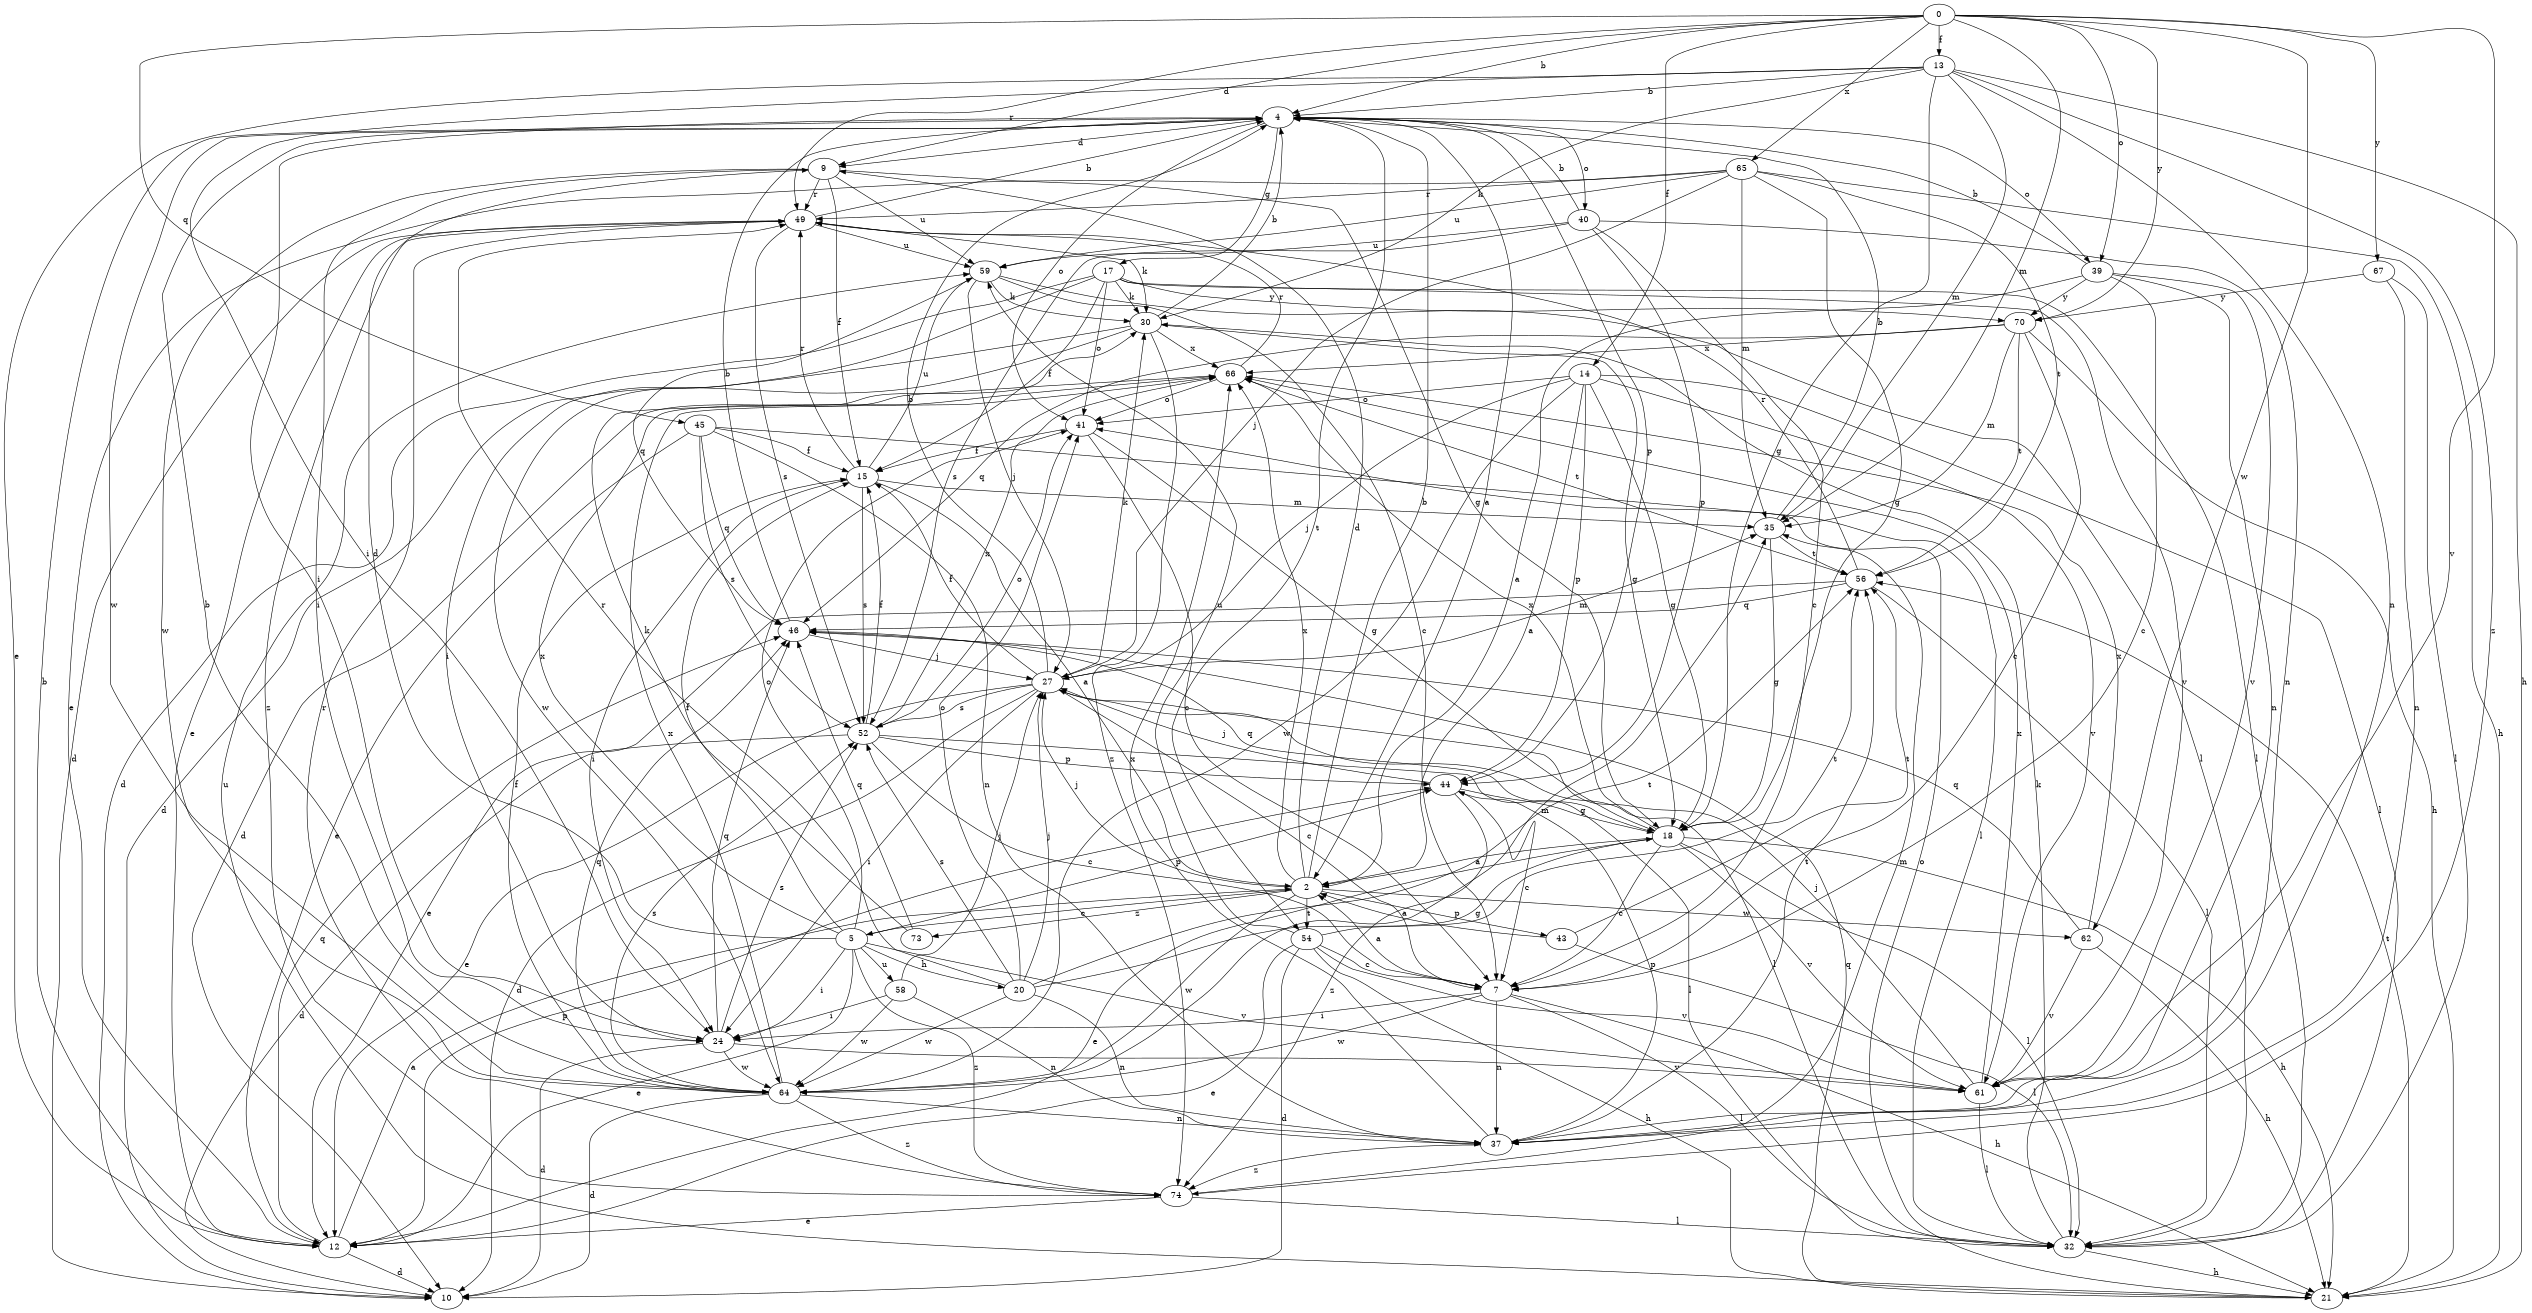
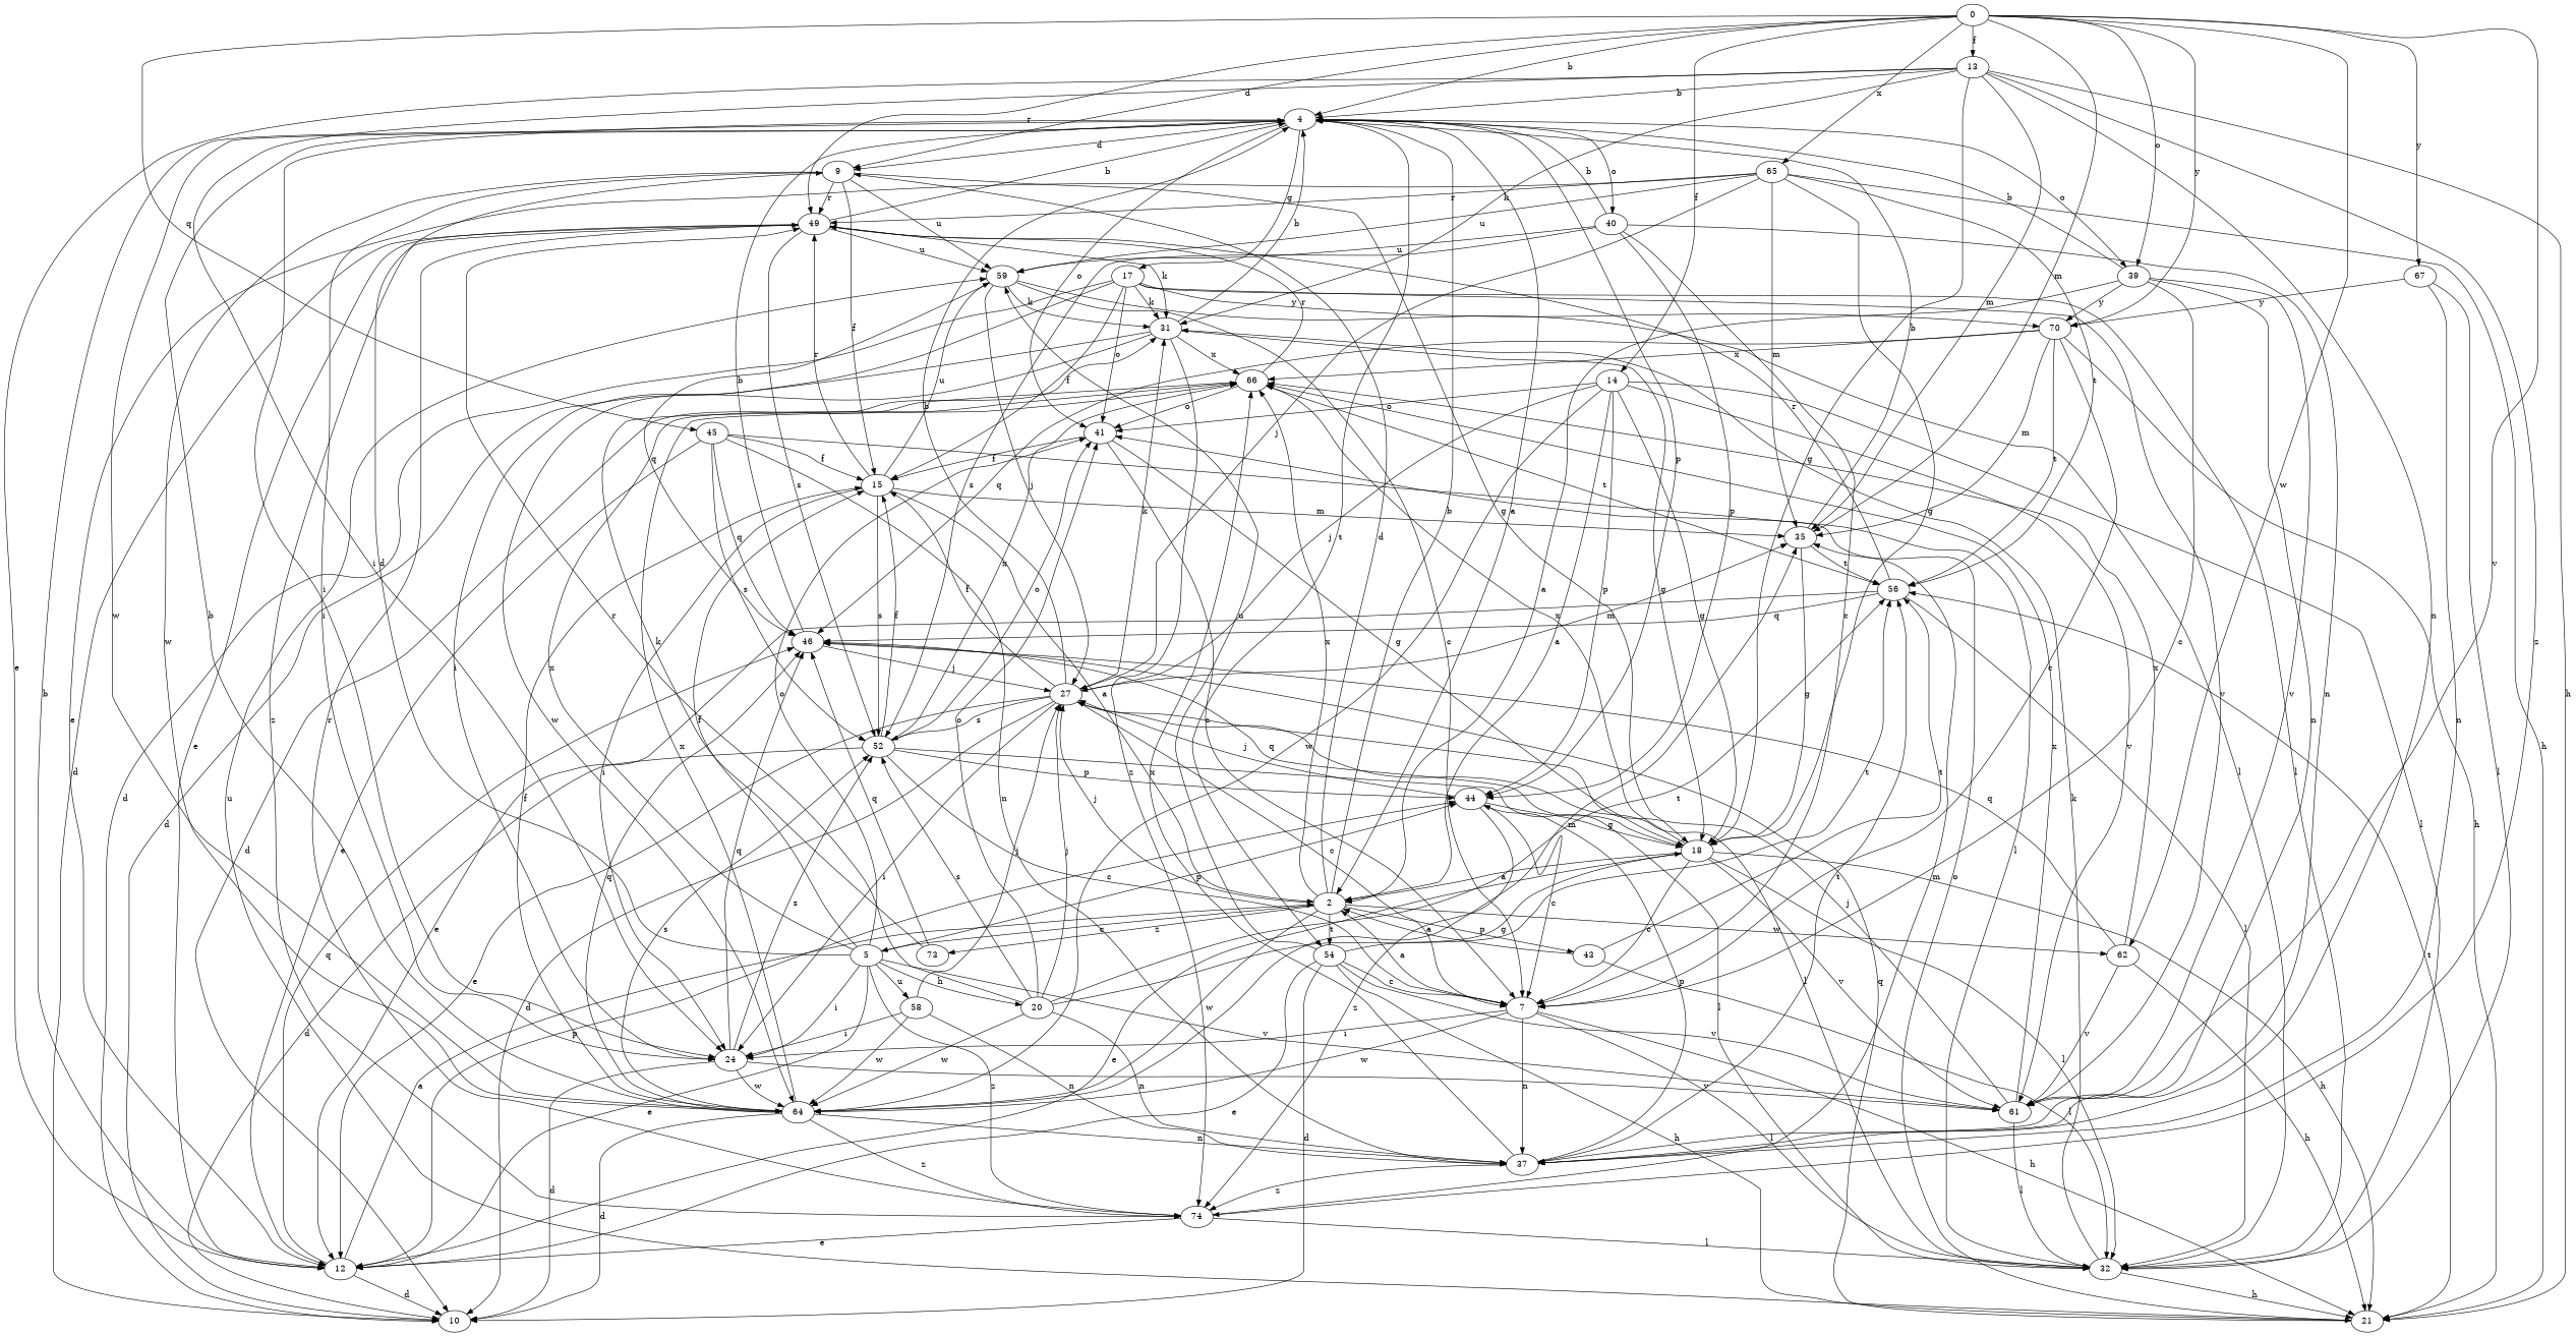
  strict digraph {
    0
    4
    9
    13
    14
    35
    39
    45
    49
    61
    62
    65
    67
    70
    2
    54
    64
    17
    24
    40
    41
    44
    15
    18
    59
    12
    74
    21
    n29 [label=37]
-   30
+   30 [label=31]
    27
    32
    56
    7
    46
    52
    10
    66
    5
    43
    73
    20
    58
    0 -> 4 [label=b]
    0 -> 9 [label=d]
    0 -> 13 [label=f]
    0 -> 14 [label=f]
    0 -> 35 [label=m]
    0 -> 39 [label=o]
    0 -> 45 [label=q]
    0 -> 49 [label=r]
    0 -> 61 [label=v]
    0 -> 62 [label=w]
    0 -> 65 [label=x]
    0 -> 67 [label=y]
    0 -> 70 [label=y]
    4 -> 9 [label=d]
    4 -> 39 [label=o]
    4 -> 2 [label=a]
    4 -> 54 [label=t]
    4 -> 64 [label=w]
    4 -> 17 [label=g]
    4 -> 24 [label=i]
    4 -> 40 [label=o]
    4 -> 41 [label=o]
    4 -> 44 [label=p]
    9 -> 49 [label=r]
    9 -> 64 [label=w]
    9 -> 24 [label=i]
    9 -> 15 [label=f]
    9 -> 18 [label=g]
    9 -> 59 [label=u]
    13 -> 4 [label=b]
    13 -> 35 [label=m]
    13 -> 24 [label=i]
    13 -> 18 [label=g]
    13 -> 12 [label=e]
    13 -> 74 [label=z]
    13 -> 21 [label=h]
    13 -> n29 [label=n]
    13 -> 30 [label=k]
    14 -> 61 [label=v]
    14 -> 2 [label=a]
    14 -> 64 [label=w]
    14 -> 41 [label=o]
    14 -> 44 [label=p]
    14 -> 18 [label=g]
    14 -> 27 [label=j]
    14 -> 32 [label=l]
    35 -> 4 [label=b]
    35 -> 18 [label=g]
    35 -> 56 [label=t]
    39 -> 4 [label=b]
    39 -> 61 [label=v]
    39 -> 70 [label=y]
    39 -> 2 [label=a]
    39 -> n29 [label=n]
    39 -> 7 [label=c]
    45 -> 15 [label=f]
    45 -> 12 [label=e]
    45 -> n29 [label=n]
    45 -> 32 [label=l]
    45 -> 46 [label=q]
    45 -> 52 [label=s]
    49 -> 4 [label=b]
    49 -> 59 [label=u]
    49 -> 12 [label=e]
    49 -> 74 [label=z]
    49 -> 30 [label=k]
    49 -> 52 [label=s]
    49 -> 10 [label=d]
    61 -> 27 [label=j]
    61 -> 32 [label=l]
    61 -> 66 [label=x]
    62 -> 61 [label=v]
    62 -> 21 [label=h]
    62 -> 46 [label=q]
    62 -> 66 [label=x]
    65 -> 35 [label=m]
    65 -> 49 [label=r]
    65 -> 18 [label=g]
    65 -> 59 [label=u]
    65 -> 12 [label=e]
    65 -> 21 [label=h]
    65 -> 27 [label=j]
    65 -> 56 [label=t]
    67 -> 70 [label=y]
    67 -> n29 [label=n]
    67 -> 32 [label=l]
    70 -> 35 [label=m]
    70 -> 21 [label=h]
    70 -> 56 [label=t]
    70 -> 7 [label=c]
    70 -> 46 [label=q]
    70 -> 66 [label=x]
    2 -> 4 [label=b]
    2 -> 9 [label=d]
    2 -> 62 [label=w]
    2 -> 54 [label=t]
    2 -> 64 [label=w]
    2 -> 27 [label=j]
    2 -> 66 [label=x]
    2 -> 5 [label=c]
    2 -> 43 [label=p]
    2 -> 73 [label=z]
    54 -> 61 [label=v]
    54 -> 59 [label=u]
    54 -> 12 [label=e]
    54 -> 21 [label=h]
    54 -> 56 [label=t]
    54 -> 7 [label=c]
    54 -> 10 [label=d]
    64 -> 4 [label=b]
    64 -> 35 [label=m]
    64 -> 15 [label=f]
    64 -> 74 [label=z]
    64 -> n29 [label=n]
    64 -> 46 [label=q]
    64 -> 52 [label=s]
    64 -> 10 [label=d]
    64 -> 66 [label=x]
    17 -> 61 [label=v]
    17 -> 70 [label=y]
    17 -> 24 [label=i]
    17 -> 41 [label=o]
    17 -> 15 [label=f]
    17 -> 30 [label=k]
    17 -> 32 [label=l]
    17 -> 10 [label=d]
    24 -> 61 [label=v]
    24 -> 64 [label=w]
    24 -> 46 [label=q]
    24 -> 52 [label=s]
    24 -> 10 [label=d]
    40 -> 4 [label=b]
    40 -> 44 [label=p]
    40 -> 59 [label=u]
    40 -> n29 [label=n]
    40 -> 7 [label=c]
    40 -> 52 [label=s]
    41 -> 15 [label=f]
    41 -> 18 [label=g]
    41 -> 7 [label=c]
    44 -> 18 [label=g]
    44 -> 74 [label=z]
    44 -> 27 [label=j]
    44 -> 7 [label=c]
    15 -> 35 [label=m]
    15 -> 49 [label=r]
    15 -> 2 [label=a]
    15 -> 24 [label=i]
    15 -> 59 [label=u]
    15 -> 52 [label=s]
    18 -> 61 [label=v]
    18 -> 2 [label=a]
    18 -> 12 [label=e]
    18 -> 21 [label=h]
    18 -> 32 [label=l]
    18 -> 7 [label=c]
    18 -> 46 [label=q]
    18 -> 66 [label=x]
    59 -> 30 [label=k]
    59 -> 27 [label=j]
    59 -> 32 [label=l]
    59 -> 7 [label=c]
    59 -> 46 [label=q]
    12 -> 4 [label=b]
    12 -> 2 [label=a]
    12 -> 44 [label=p]
    12 -> 46 [label=q]
    12 -> 10 [label=d]
    74 -> 35 [label=m]
    74 -> 49 [label=r]
    74 -> 12 [label=e]
    74 -> 32 [label=l]
    21 -> 41 [label=o]
    21 -> 59 [label=u]
    21 -> 56 [label=t]
    21 -> 46 [label=q]
    n29 -> 44 [label=p]
    n29 -> 74 [label=z]
    n29 -> 56 [label=t]
    n29 -> 66 [label=x]
    30 -> 4 [label=b]
    30 -> 64 [label=w]
    30 -> 18 [label=g]
    30 -> 74 [label=z]
    30 -> 10 [label=d]
    30 -> 66 [label=x]
    27 -> 4 [label=b]
    27 -> 35 [label=m]
    27 -> 24 [label=i]
    27 -> 15 [label=f]
    27 -> 12 [label=e]
    27 -> 30 [label=k]
    27 -> 32 [label=l]
    27 -> 7 [label=c]
    27 -> 52 [label=s]
    27 -> 10 [label=d]
    32 -> 21 [label=h]
    32 -> 30 [label=k]
    56 -> 49 [label=r]
    56 -> 12 [label=e]
    56 -> 32 [label=l]
    56 -> 46 [label=q]
    7 -> 2 [label=a]
    7 -> 64 [label=w]
    7 -> 24 [label=i]
    7 -> 21 [label=h]
    7 -> n29 [label=n]
    7 -> 32 [label=l]
    46 -> 4 [label=b]
    46 -> 27 [label=j]
    52 -> 41 [label=o]
    52 -> 44 [label=p]
    52 -> 15 [label=f]
    52 -> 32 [label=l]
    52 -> 7 [label=c]
    52 -> 10 [label=d]
    52 -> 66 [label=x]
    66 -> 49 [label=r]
    66 -> 41 [label=o]
    66 -> 56 [label=t]
    66 -> 10 [label=d]
    5 -> 9 [label=d]
    5 -> 61 [label=v]
    5 -> 24 [label=i]
    5 -> 41 [label=o]
    5 -> 44 [label=p]
    5 -> 15 [label=f]
    5 -> 12 [label=e]
    5 -> 74 [label=z]
    5 -> 66 [label=x]
    5 -> 20 [label=h]
    5 -> 58 [label=u]
    43 -> 2 [label=a]
    43 -> 32 [label=l]
    43 -> 56 [label=t]
    73 -> 30 [label=k]
    73 -> 46 [label=q]
    20 -> 49 [label=r]
    20 -> 64 [label=w]
    20 -> 41 [label=o]
    20 -> 18 [label=g]
    20 -> n29 [label=n]
    20 -> 27 [label=j]
    20 -> 56 [label=t]
    20 -> 52 [label=s]
    58 -> 64 [label=w]
    58 -> 24 [label=i]
    58 -> n29 [label=n]
    58 -> 27 [label=j]
  }
